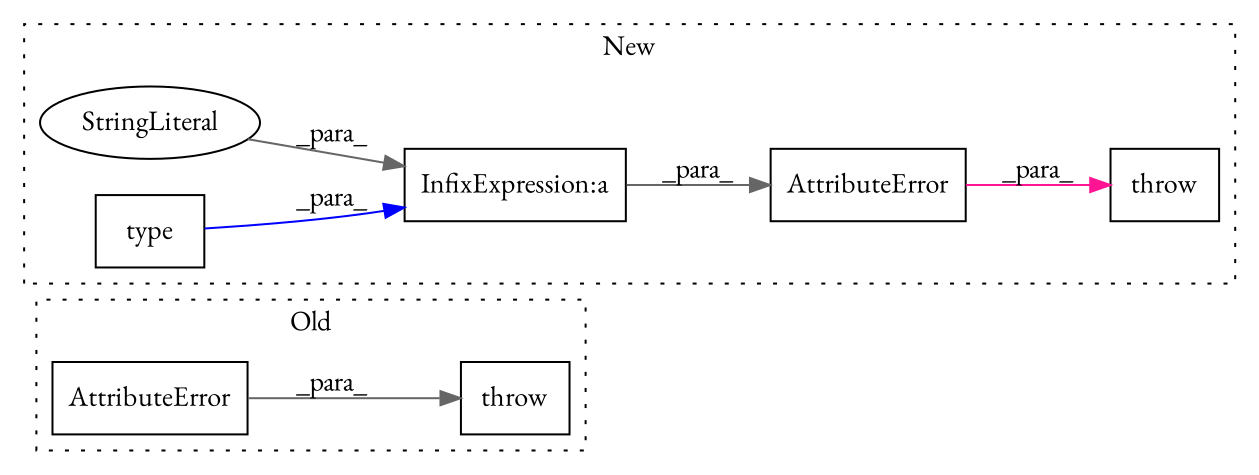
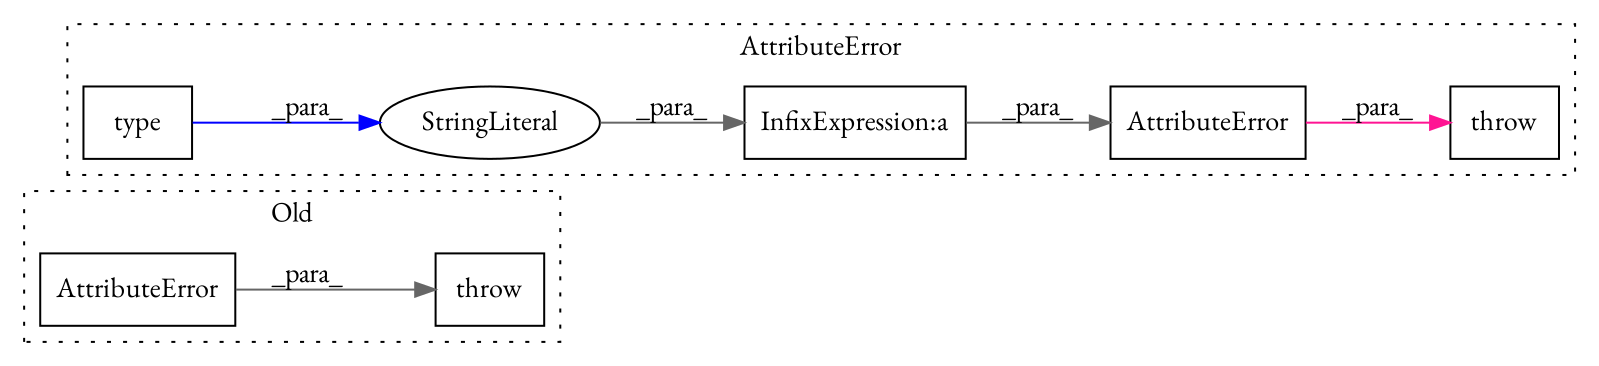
  digraph {
    fontname="EB Garamond"
    rankdir=LR
    node [a=32 fontname="EB Garamond" l=6 shape=box]
    edge [color=gray40 fontname="EB Garamond"]
    n1 [a=53 label=throw s=15300]
    n2 [l="15,1" label=AttributeError s="15306,15369"]
    n3 [l="15,1" label=AttributeError s="16791,16868"]
    n4 [a=53 label=throw s=16785]
    n5 [a=27 l=3 label="InfixExpression:a" s=16825]
    n6 [a=45 l=40 label=StringLiteral s=16828 shape=ellipse]
    n7 [l="5,1" label=type s="16806,16815"]
    subgraph cluster_1 {
      label=Old
      style=dotted
      n1
      n2
    }
    subgraph cluster_2 {
-     label=New
+     label=AttributeError
      style=dotted
      n3
      n4
      n5
      n6
      n7
    }
    n2 -> n1 [label=_para_]
    n3 -> n4 [color=deeppink label=_para_]
    n5 -> n3 [label=_para_]
    n6 -> n5 [label=_para_]
-   n7 -> n5 [color=blue label=_para_]
+   n7 -> n6 [color=blue label=_para_]
  }
